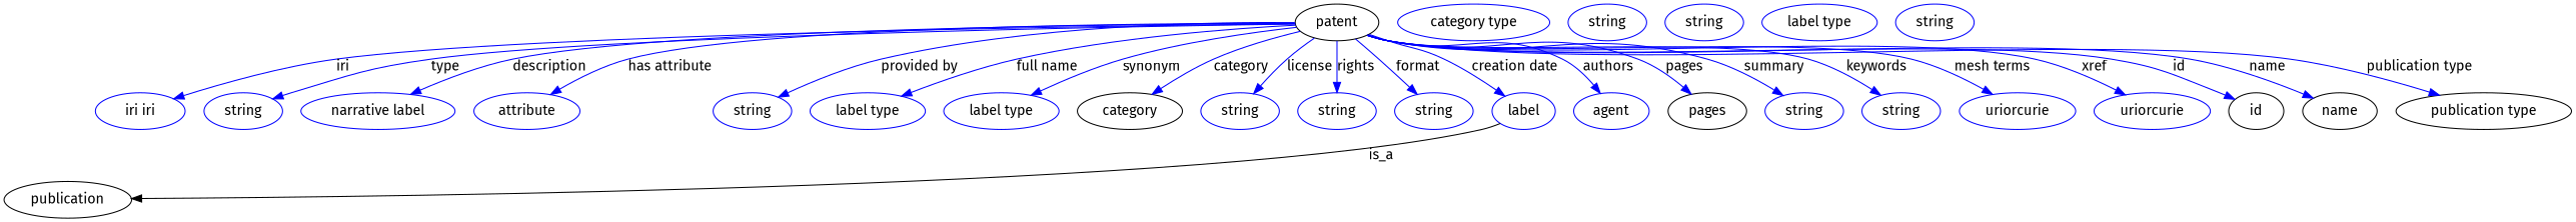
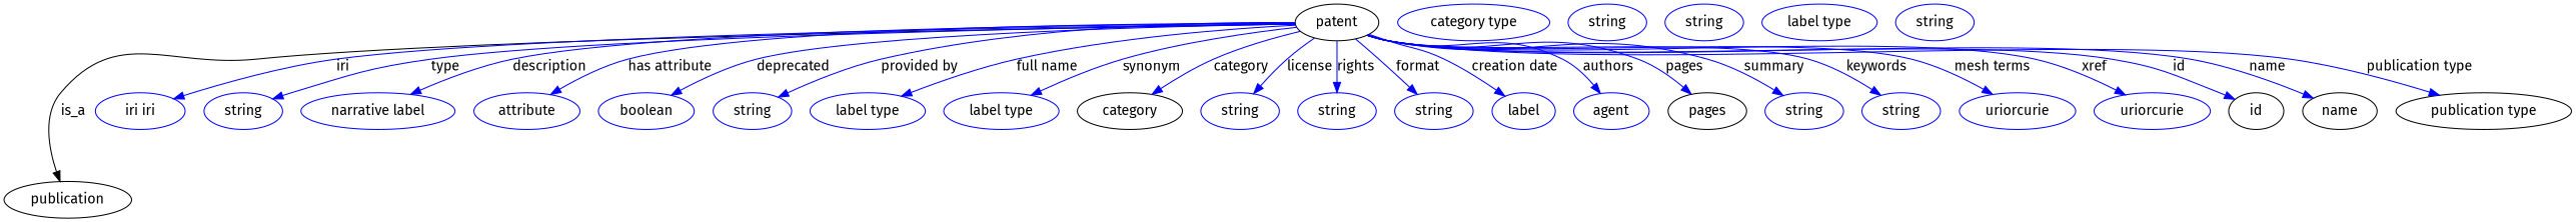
  digraph {
    fontname="Fira Sans"
    node [fontname="Fira Sans" color=blue]
    edge [fontname="Fira Sans" color=blue style=solid]
    n1 [height=0.5 label=patent width=1.1374 color=""]
    publication [height=0.5 width=1.7332 color=""]
    n3 [height=0.5 label="iri iri" width=1.2277]
    n4 [height=0.5 label=string width=1.0652]
    n5 [height=0.5 label="narrative label" width=2.0943]
    n6 [height=0.5 label=attribute width=1.4443]
+   n7 [height=0.5 label=boolean width=1.2999]
    n8 [height=0.5 label=string width=1.0652]
    n9 [height=0.5 label="label type" width=1.5707]
    n10 [height=0.5 label="label type" width=1.5707]
    category [height=0.5 width=1.4263 color=""]
    n12 [height=0.5 label=string width=1.0652]
    n13 [height=0.5 label=string width=1.0652]
    n14 [height=0.5 label=string width=1.0652]
    n15 [height=0.5 label=label width=0.86659]
    n16 [height=0.5 label=agent width=1.0291]
    pages [height=0.5 width=1.0652 color=""]
    n18 [height=0.5 label=string width=1.0652]
    n19 [height=0.5 label=string width=1.0652]
    n20 [height=0.5 label=uriorcurie width=1.5887]
    n21 [height=0.5 label=uriorcurie width=1.5887]
    id [height=0.5 width=0.75 color=""]
    name [height=0.5 width=1.011 color=""]
    "publication type" [height=0.5 width=2.3831 color=""]
    n25 [height=0.5 label="category type" width=2.0762]
    n26 [height=0.5 label=string width=1.0652]
    n27 [height=0.5 label=string width=1.0652]
    n28 [height=0.5 label="label type" width=1.5707]
    n29 [height=0.5 label=string width=1.0652]
-   n15 -> publication [label=is_a color="" style=""]
+   n1 -> publication [label=is_a color="" style=""]
    n1 -> n3 [label=iri]
    n1 -> n4 [label=type]
    n1 -> n5 [label=description]
    n1 -> n6 [label="has attribute"]
+   n1 -> n7 [label=deprecated]
    n1 -> n8 [label="provided by"]
    n1 -> n9 [label="full name"]
    n1 -> n10 [label=synonym]
    n1 -> category [label=category]
    n1 -> n12 [label=license]
    n1 -> n13 [label=rights]
    n1 -> n14 [label=format]
    n1 -> n15 [label="creation date"]
    n1 -> n16 [label=authors]
    n1 -> pages [label=pages]
    n1 -> n18 [label=summary]
    n1 -> n19 [label=keywords]
    n1 -> n20 [label="mesh terms"]
    n1 -> n21 [label=xref]
    n1 -> id [label=id]
    n1 -> name [label=name]
    n1 -> "publication type" [label="publication type"]
  }
